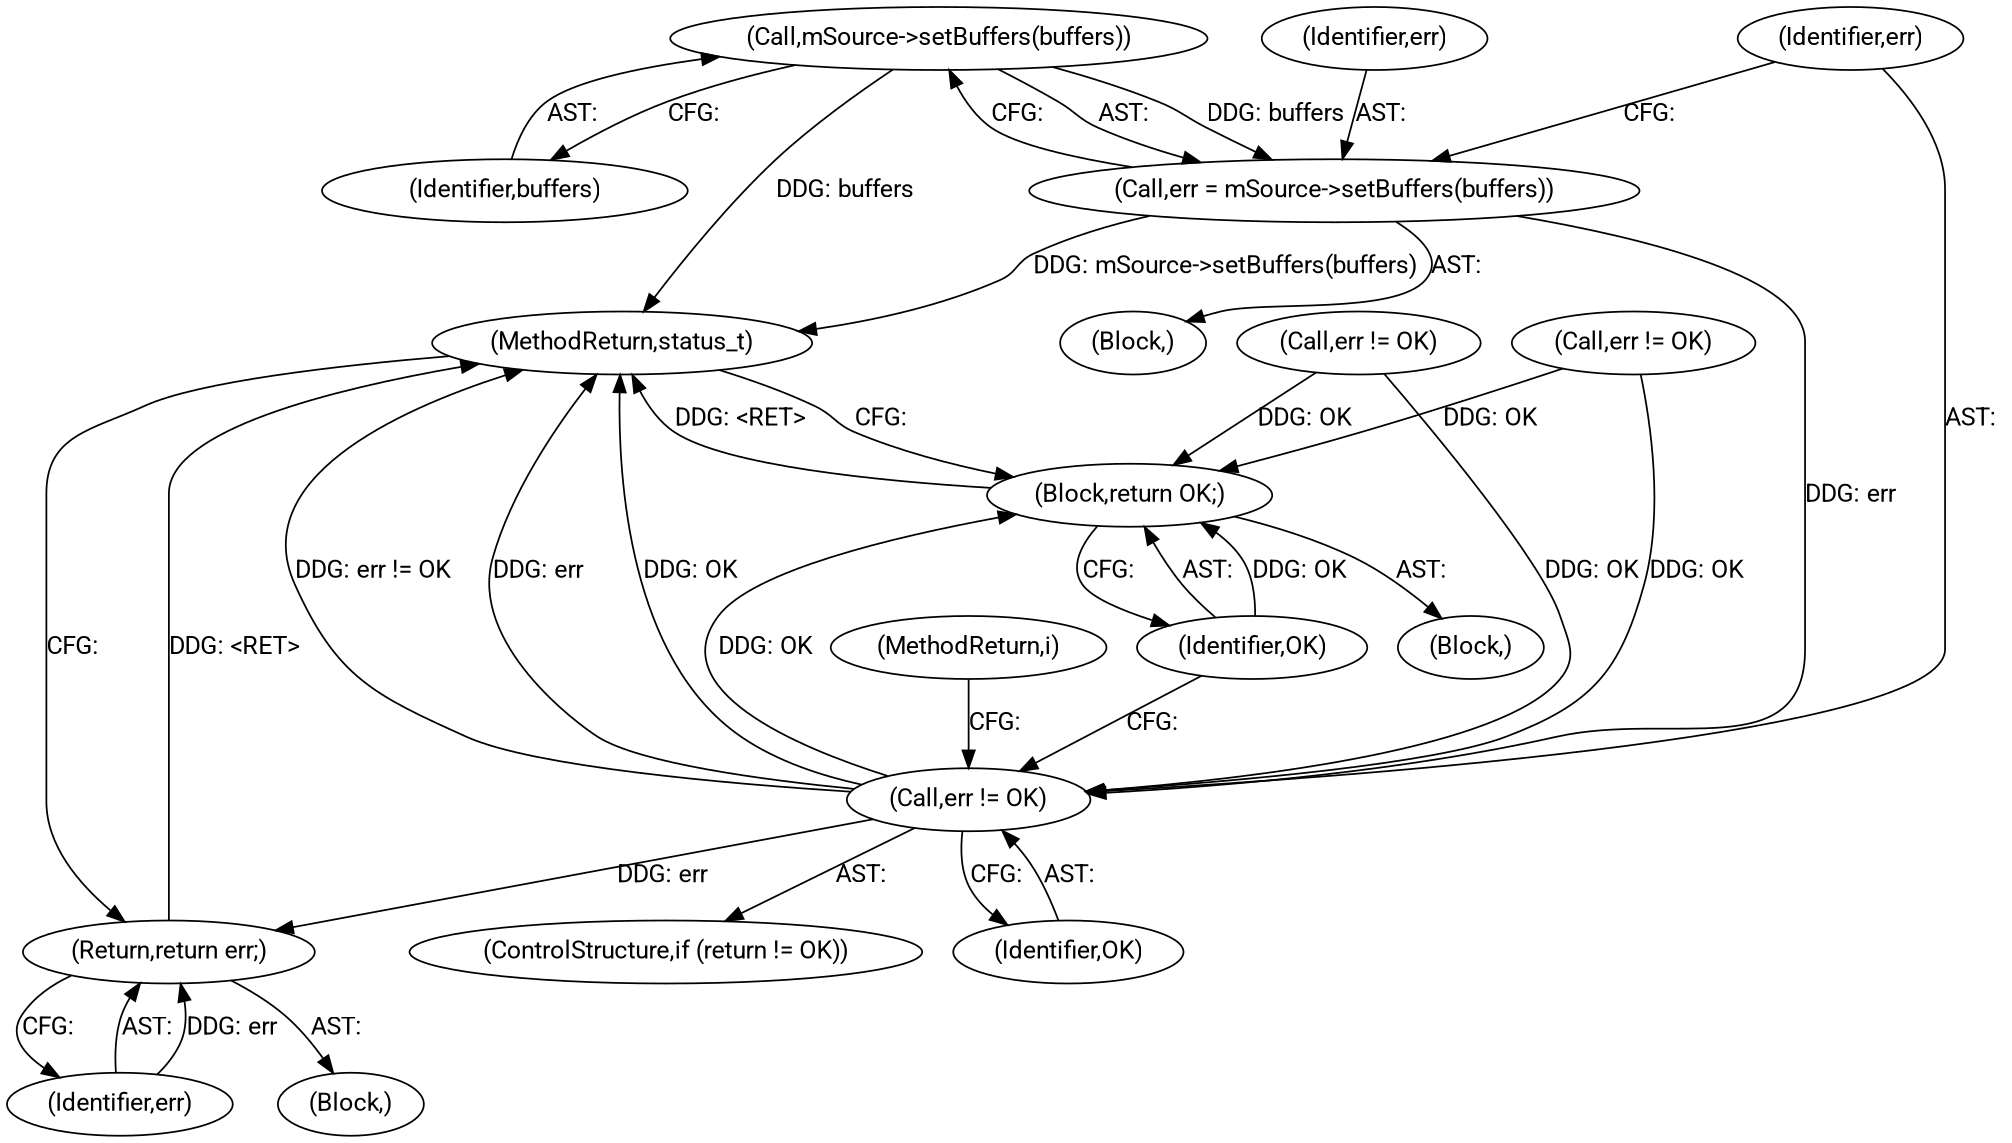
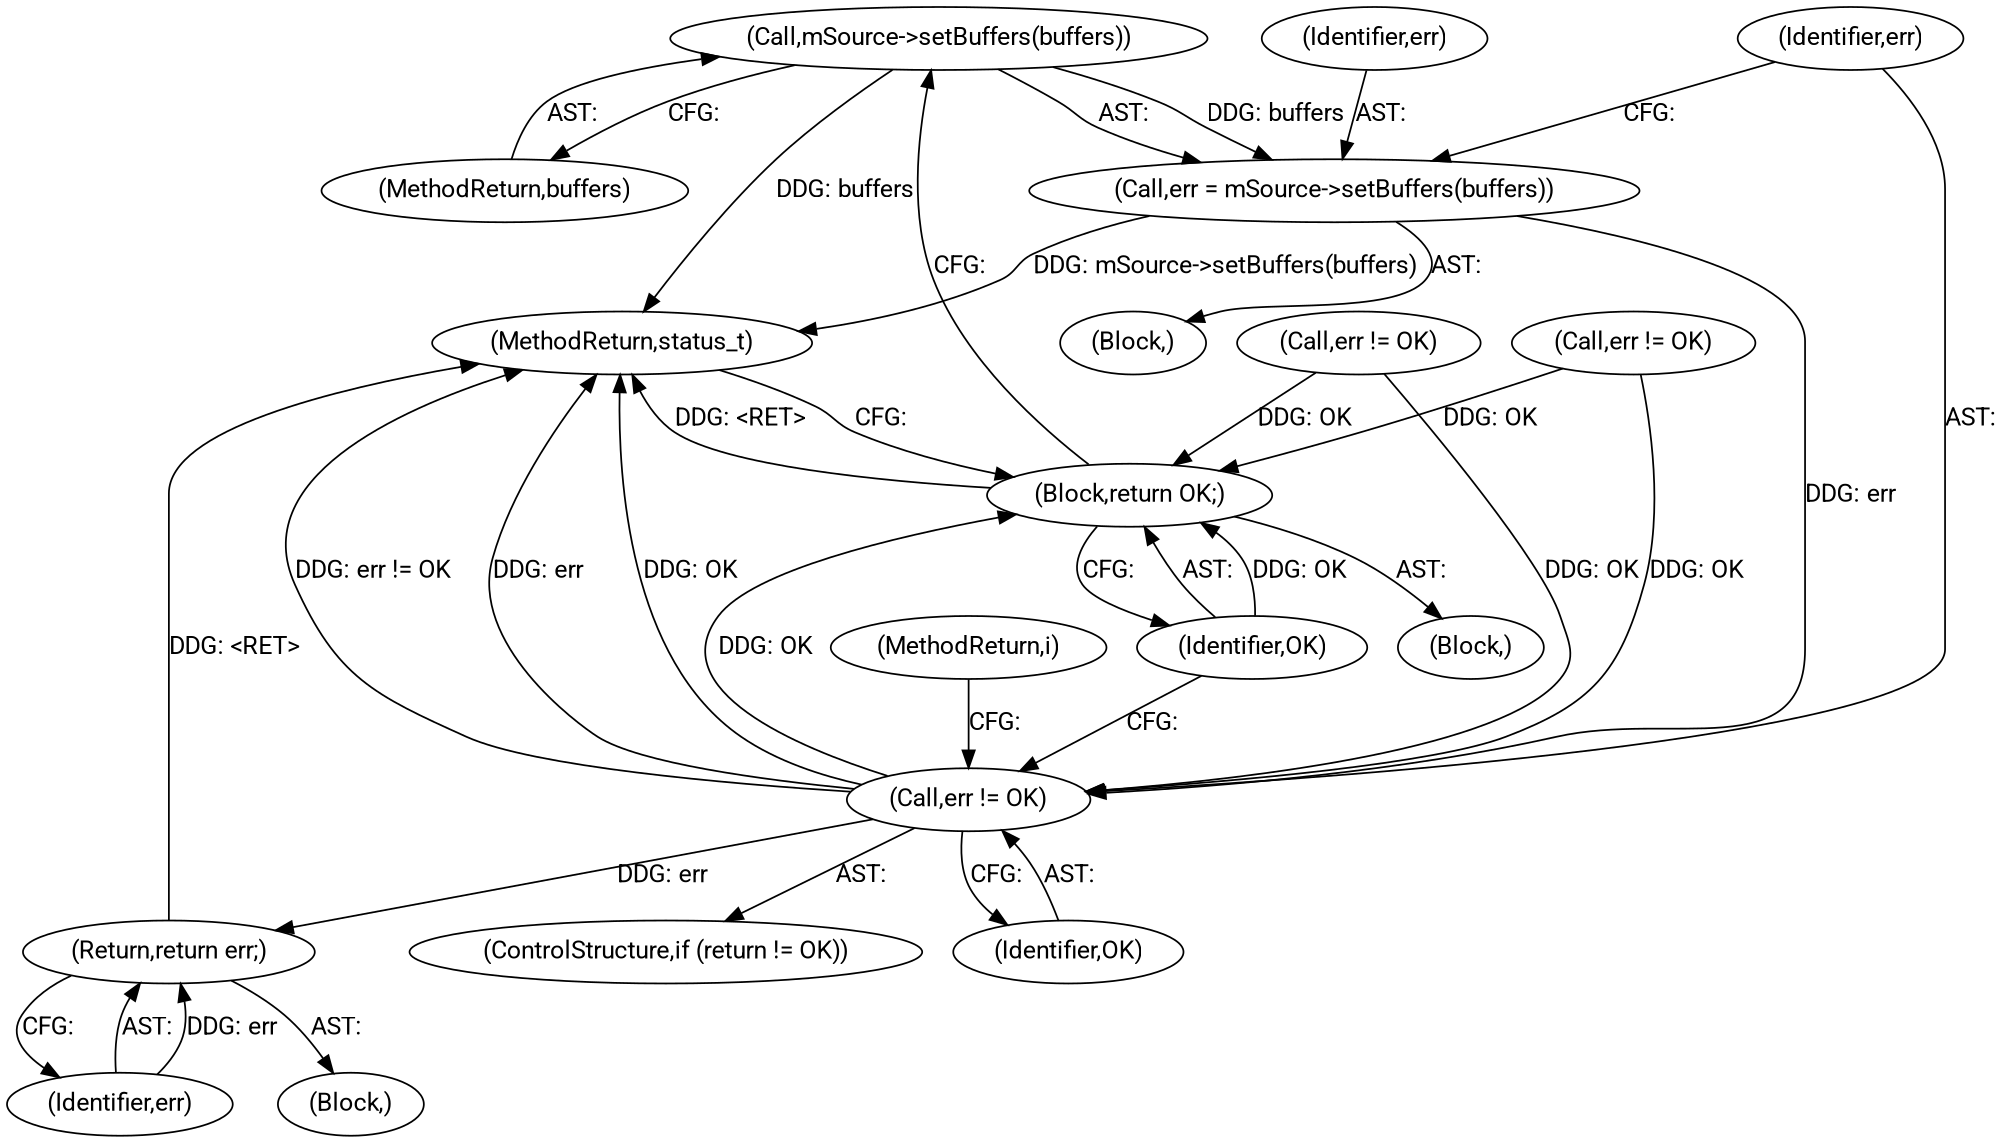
  digraph {
    fontname=Roboto
    node [fontname=Roboto]
    edge [fontname=Roboto]
    n1 [label="(Call,mSource->setBuffers(buffers))"]
    n2 [label="(Call,err = mSource->setBuffers(buffers))"]
-   n3 [label="(Identifier,buffers)"]
+   n3 [label="(MethodReturn,buffers)"]
    n4 [label="(MethodReturn,status_t)"]
    n5 [label="(Call,err != OK)"]
    n6 [label="(Block,)"]
    n7 [label="(Return,return err;)"]
    n8 [label="(Block,return OK;)"]
    n9 [label="(Identifier,OK)"]
    n10 [label="(ControlStructure,if (return != OK))"]
    n11 [label="(Identifier,err)"]
    n12 [label="(Block,)"]
    n13 [label="(Block,)"]
    n14 [label="(Identifier,OK)"]
    n15 [label="(Identifier,err)"]
    n16 [label="(MethodReturn,i)"]
    n17 [label="(Call,err != OK)"]
    n18 [label="(Call,err != OK)"]
    n19 [label="(Identifier,err)"]
    n1 -> n2 [label="AST: "]
    n1 -> n2 [label="DDG: buffers"]
    n1 -> n3 [label="CFG: "]
    n1 -> n4 [label="DDG: buffers"]
-   n2 -> n1 [label="CFG: "]
+   n8 -> n1 [label="CFG: "]
    n2 -> n4 [label="DDG: mSource->setBuffers(buffers)"]
    n2 -> n5 [label="DDG: err"]
    n2 -> n6 [label="AST: "]
    n3 -> n1 [label="AST: "]
-   n4 -> n7 [label="CFG: "]
    n4 -> n8 [label="CFG: "]
    n5 -> n4 [label="DDG: err != OK"]
    n5 -> n4 [label="DDG: err"]
    n5 -> n4 [label="DDG: OK"]
    n5 -> n7 [label="DDG: err"]
    n5 -> n8 [label="DDG: OK"]
    n5 -> n9 [label="CFG: "]
    n5 -> n10 [label="AST: "]
    n7 -> n4 [label="DDG: <RET>"]
    n7 -> n11 [label="CFG: "]
    n7 -> n12 [label="AST: "]
    n8 -> n4 [label="DDG: <RET>"]
    n8 -> n13 [label="AST: "]
    n8 -> n14 [label="CFG: "]
    n9 -> n5 [label="AST: "]
    n11 -> n7 [label="AST: "]
    n11 -> n7 [label="DDG: err"]
    n14 -> n5 [label="CFG: "]
    n14 -> n8 [label="AST: "]
    n14 -> n8 [label="DDG: OK"]
    n15 -> n2 [label="CFG: "]
    n15 -> n5 [label="AST: "]
    n16 -> n5 [label="CFG: "]
    n17 -> n5 [label="DDG: OK"]
    n17 -> n8 [label="DDG: OK"]
    n18 -> n5 [label="DDG: OK"]
    n18 -> n8 [label="DDG: OK"]
    n19 -> n2 [label="AST: "]
  }
